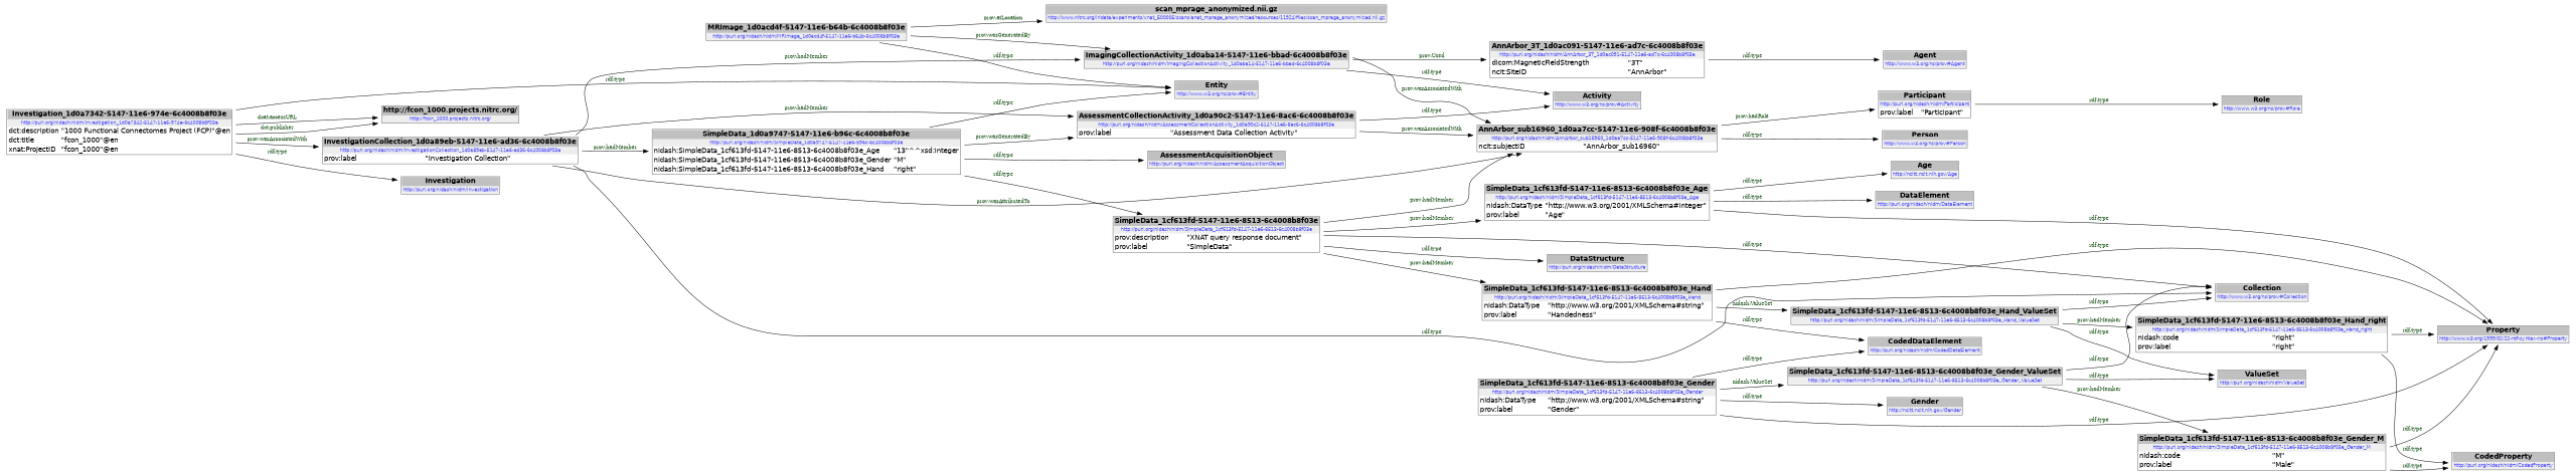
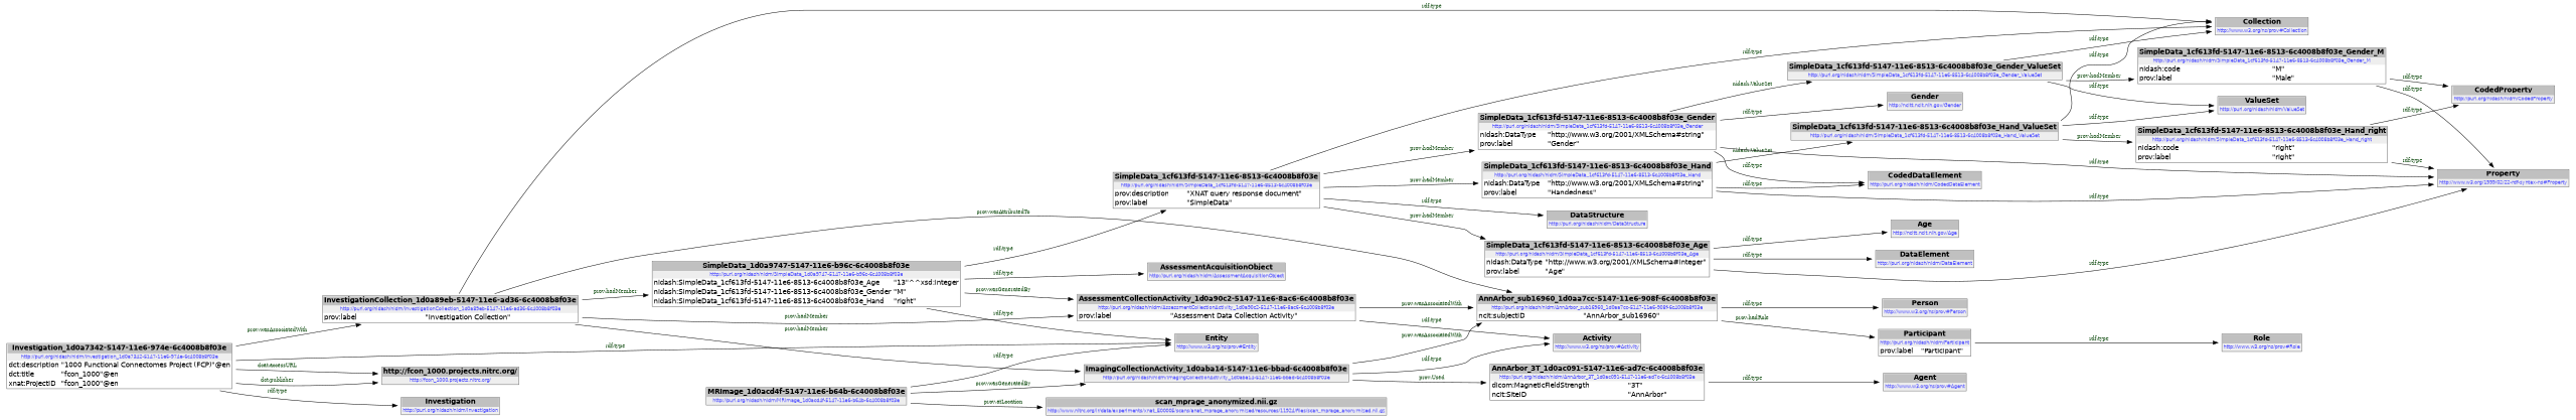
  digraph {
    rankdir=LR
    node [color=black fontname="DejaVu Sans" shape=none]
    edge [color=BLACK]
    n1 [label=< <table color='#666666' cellborder='0' cellspacing='0' border='1'><tr><td colspan='2' bgcolor='grey'><B>SimpleData_1cf613fd-5147-11e6-8513-6c4008b8f03e</B></td></tr><tr><td href='http://purl.org/nidash/nidm/SimpleData_1cf613fd-5147-11e6-8513-6c4008b8f03e' bgcolor='#eeeeee' colspan='2'><font point-size='10' color='#6666ff'>http://purl.org/nidash/nidm/SimpleData_1cf613fd-5147-11e6-8513-6c4008b8f03e</font></td></tr><tr><td align='left'>prov:description</td><td align='left'>&quot;XNAT query response document&quot;</td></tr><tr><td align='left'>prov:label</td><td align='left'>&quot;SimpleData&quot;</td></tr></table> >]
    n2 [label=< <table color='#666666' cellborder='0' cellspacing='0' border='1'><tr><td colspan='2' bgcolor='grey'><B>SimpleData_1cf613fd-5147-11e6-8513-6c4008b8f03e_Age</B></td></tr><tr><td href='http://purl.org/nidash/nidm/SimpleData_1cf613fd-5147-11e6-8513-6c4008b8f03e_Age' bgcolor='#eeeeee' colspan='2'><font point-size='10' color='#6666ff'>http://purl.org/nidash/nidm/SimpleData_1cf613fd-5147-11e6-8513-6c4008b8f03e_Age</font></td></tr><tr><td align='left'>nidash:DataType</td><td align='left'>&quot;http://www.w3.org/2001/XMLSchema#integer&quot;</td></tr><tr><td align='left'>prov:label</td><td align='left'>&quot;Age&quot;</td></tr></table> >]
    n3 [label=< <table color='#666666' cellborder='0' cellspacing='0' border='1'><tr><td colspan='2' bgcolor='grey'><B>Collection</B></td></tr><tr><td href='http://www.w3.org/ns/prov#Collection' bgcolor='#eeeeee' colspan='2'><font point-size='10' color='#6666ff'>http://www.w3.org/ns/prov#Collection</font></td></tr></table> >]
    n4 [label=< <table color='#666666' cellborder='0' cellspacing='0' border='1'><tr><td colspan='2' bgcolor='grey'><B>SimpleData_1cf613fd-5147-11e6-8513-6c4008b8f03e_Hand</B></td></tr><tr><td href='http://purl.org/nidash/nidm/SimpleData_1cf613fd-5147-11e6-8513-6c4008b8f03e_Hand' bgcolor='#eeeeee' colspan='2'><font point-size='10' color='#6666ff'>http://purl.org/nidash/nidm/SimpleData_1cf613fd-5147-11e6-8513-6c4008b8f03e_Hand</font></td></tr><tr><td align='left'>nidash:DataType</td><td align='left'>&quot;http://www.w3.org/2001/XMLSchema#string&quot;</td></tr><tr><td align='left'>prov:label</td><td align='left'>&quot;Handedness&quot;</td></tr></table> >]
    n5 [label=< <table color='#666666' cellborder='0' cellspacing='0' border='1'><tr><td colspan='2' bgcolor='grey'><B>DataStructure</B></td></tr><tr><td href='http://purl.org/nidash/nidm/DataStructure' bgcolor='#eeeeee' colspan='2'><font point-size='10' color='#6666ff'>http://purl.org/nidash/nidm/DataStructure</font></td></tr></table> >]
    n6 [label=< <table color='#666666' cellborder='0' cellspacing='0' border='1'><tr><td colspan='2' bgcolor='grey'><B>SimpleData_1cf613fd-5147-11e6-8513-6c4008b8f03e_Gender</B></td></tr><tr><td href='http://purl.org/nidash/nidm/SimpleData_1cf613fd-5147-11e6-8513-6c4008b8f03e_Gender' bgcolor='#eeeeee' colspan='2'><font point-size='10' color='#6666ff'>http://purl.org/nidash/nidm/SimpleData_1cf613fd-5147-11e6-8513-6c4008b8f03e_Gender</font></td></tr><tr><td align='left'>nidash:DataType</td><td align='left'>&quot;http://www.w3.org/2001/XMLSchema#string&quot;</td></tr><tr><td align='left'>prov:label</td><td align='left'>&quot;Gender&quot;</td></tr></table> >]
    n7 [label=< <table color='#666666' cellborder='0' cellspacing='0' border='1'><tr><td colspan='2' bgcolor='grey'><B>Property</B></td></tr><tr><td href='http://www.w3.org/1999/02/22-rdf-syntax-ns#Property' bgcolor='#eeeeee' colspan='2'><font point-size='10' color='#6666ff'>http://www.w3.org/1999/02/22-rdf-syntax-ns#Property</font></td></tr></table> >]
    n8 [label=< <table color='#666666' cellborder='0' cellspacing='0' border='1'><tr><td colspan='2' bgcolor='grey'><B>Age</B></td></tr><tr><td href='http://ncitt.ncit.nih.gov/Age' bgcolor='#eeeeee' colspan='2'><font point-size='10' color='#6666ff'>http://ncitt.ncit.nih.gov/Age</font></td></tr></table> >]
    n9 [label=< <table color='#666666' cellborder='0' cellspacing='0' border='1'><tr><td colspan='2' bgcolor='grey'><B>DataElement</B></td></tr><tr><td href='http://purl.org/nidash/nidm/DataElement' bgcolor='#eeeeee' colspan='2'><font point-size='10' color='#6666ff'>http://purl.org/nidash/nidm/DataElement</font></td></tr></table> >]
    n10 [label=< <table color='#666666' cellborder='0' cellspacing='0' border='1'><tr><td colspan='2' bgcolor='grey'><B>SimpleData_1cf613fd-5147-11e6-8513-6c4008b8f03e_Hand_ValueSet</B></td></tr><tr><td href='http://purl.org/nidash/nidm/SimpleData_1cf613fd-5147-11e6-8513-6c4008b8f03e_Hand_ValueSet' bgcolor='#eeeeee' colspan='2'><font point-size='10' color='#6666ff'>http://purl.org/nidash/nidm/SimpleData_1cf613fd-5147-11e6-8513-6c4008b8f03e_Hand_ValueSet</font></td></tr></table> >]
    n11 [label=< <table color='#666666' cellborder='0' cellspacing='0' border='1'><tr><td colspan='2' bgcolor='grey'><B>CodedDataElement</B></td></tr><tr><td href='http://purl.org/nidash/nidm/CodedDataElement' bgcolor='#eeeeee' colspan='2'><font point-size='10' color='#6666ff'>http://purl.org/nidash/nidm/CodedDataElement</font></td></tr></table> >]
    n12 [label=< <table color='#666666' cellborder='0' cellspacing='0' border='1'><tr><td colspan='2' bgcolor='grey'><B>SimpleData_1cf613fd-5147-11e6-8513-6c4008b8f03e_Gender_ValueSet</B></td></tr><tr><td href='http://purl.org/nidash/nidm/SimpleData_1cf613fd-5147-11e6-8513-6c4008b8f03e_Gender_ValueSet' bgcolor='#eeeeee' colspan='2'><font point-size='10' color='#6666ff'>http://purl.org/nidash/nidm/SimpleData_1cf613fd-5147-11e6-8513-6c4008b8f03e_Gender_ValueSet</font></td></tr></table> >]
    n13 [label=< <table color='#666666' cellborder='0' cellspacing='0' border='1'><tr><td colspan='2' bgcolor='grey'><B>Gender</B></td></tr><tr><td href='http://ncitt.ncit.nih.gov/Gender' bgcolor='#eeeeee' colspan='2'><font point-size='10' color='#6666ff'>http://ncitt.ncit.nih.gov/Gender</font></td></tr></table> >]
    n14 [label=< <table color='#666666' cellborder='0' cellspacing='0' border='1'><tr><td colspan='2' bgcolor='grey'><B>AssessmentCollectionActivity_1d0a90c2-5147-11e6-8ac6-6c4008b8f03e</B></td></tr><tr><td href='http://purl.org/nidash/nidm/AssessmentCollectionActivity_1d0a90c2-5147-11e6-8ac6-6c4008b8f03e' bgcolor='#eeeeee' colspan='2'><font point-size='10' color='#6666ff'>http://purl.org/nidash/nidm/AssessmentCollectionActivity_1d0a90c2-5147-11e6-8ac6-6c4008b8f03e</font></td></tr><tr><td align='left'>prov:label</td><td align='left'>&quot;Assessment Data Collection Activity&quot;</td></tr></table> >]
    n15 [label=< <table color='#666666' cellborder='0' cellspacing='0' border='1'><tr><td colspan='2' bgcolor='grey'><B>Activity</B></td></tr><tr><td href='http://www.w3.org/ns/prov#Activity' bgcolor='#eeeeee' colspan='2'><font point-size='10' color='#6666ff'>http://www.w3.org/ns/prov#Activity</font></td></tr></table> >]
    n16 [label=< <table color='#666666' cellborder='0' cellspacing='0' border='1'><tr><td colspan='2' bgcolor='grey'><B>AnnArbor_sub16960_1d0aa7cc-5147-11e6-908f-6c4008b8f03e</B></td></tr><tr><td href='http://purl.org/nidash/nidm/AnnArbor_sub16960_1d0aa7cc-5147-11e6-908f-6c4008b8f03e' bgcolor='#eeeeee' colspan='2'><font point-size='10' color='#6666ff'>http://purl.org/nidash/nidm/AnnArbor_sub16960_1d0aa7cc-5147-11e6-908f-6c4008b8f03e</font></td></tr><tr><td align='left'>ncit:subjectID</td><td align='left'>&quot;AnnArbor_sub16960&quot;</td></tr></table> >]
    n17 [label=< <table color='#666666' cellborder='0' cellspacing='0' border='1'><tr><td colspan='2' bgcolor='grey'><B>Participant</B></td></tr><tr><td href='http://purl.org/nidash/nidm/Participant' bgcolor='#eeeeee' colspan='2'><font point-size='10' color='#6666ff'>http://purl.org/nidash/nidm/Participant</font></td></tr><tr><td align='left'>prov:label</td><td align='left'>&quot;Participant&quot;</td></tr></table> >]
    n18 [label=< <table color='#666666' cellborder='0' cellspacing='0' border='1'><tr><td colspan='2' bgcolor='grey'><B>Person</B></td></tr><tr><td href='http://www.w3.org/ns/prov#Person' bgcolor='#eeeeee' colspan='2'><font point-size='10' color='#6666ff'>http://www.w3.org/ns/prov#Person</font></td></tr></table> >]
    n19 [label=< <table color='#666666' cellborder='0' cellspacing='0' border='1'><tr><td colspan='2' bgcolor='grey'><B>ValueSet</B></td></tr><tr><td href='http://purl.org/nidash/nidm/ValueSet' bgcolor='#eeeeee' colspan='2'><font point-size='10' color='#6666ff'>http://purl.org/nidash/nidm/ValueSet</font></td></tr></table> >]
    n20 [label=< <table color='#666666' cellborder='0' cellspacing='0' border='1'><tr><td colspan='2' bgcolor='grey'><B>SimpleData_1cf613fd-5147-11e6-8513-6c4008b8f03e_Gender_M</B></td></tr><tr><td href='http://purl.org/nidash/nidm/SimpleData_1cf613fd-5147-11e6-8513-6c4008b8f03e_Gender_M' bgcolor='#eeeeee' colspan='2'><font point-size='10' color='#6666ff'>http://purl.org/nidash/nidm/SimpleData_1cf613fd-5147-11e6-8513-6c4008b8f03e_Gender_M</font></td></tr><tr><td align='left'>nidash:code</td><td align='left'>&quot;M&quot;</td></tr><tr><td align='left'>prov:label</td><td align='left'>&quot;Male&quot;</td></tr></table> >]
    n21 [label=< <table color='#666666' cellborder='0' cellspacing='0' border='1'><tr><td colspan='2' bgcolor='grey'><B>CodedProperty</B></td></tr><tr><td href='http://purl.org/nidash/nidm/CodedProperty' bgcolor='#eeeeee' colspan='2'><font point-size='10' color='#6666ff'>http://purl.org/nidash/nidm/CodedProperty</font></td></tr></table> >]
    n22 [label=< <table color='#666666' cellborder='0' cellspacing='0' border='1'><tr><td colspan='2' bgcolor='grey'><B>SimpleData_1cf613fd-5147-11e6-8513-6c4008b8f03e_Hand_right</B></td></tr><tr><td href='http://purl.org/nidash/nidm/SimpleData_1cf613fd-5147-11e6-8513-6c4008b8f03e_Hand_right' bgcolor='#eeeeee' colspan='2'><font point-size='10' color='#6666ff'>http://purl.org/nidash/nidm/SimpleData_1cf613fd-5147-11e6-8513-6c4008b8f03e_Hand_right</font></td></tr><tr><td align='left'>nidash:code</td><td align='left'>&quot;right&quot;</td></tr><tr><td align='left'>prov:label</td><td align='left'>&quot;right&quot;</td></tr></table> >]
    n23 [label=< <table color='#666666' cellborder='0' cellspacing='0' border='1'><tr><td colspan='2' bgcolor='grey'><B>SimpleData_1d0a9747-5147-11e6-b96c-6c4008b8f03e</B></td></tr><tr><td href='http://purl.org/nidash/nidm/SimpleData_1d0a9747-5147-11e6-b96c-6c4008b8f03e' bgcolor='#eeeeee' colspan='2'><font point-size='10' color='#6666ff'>http://purl.org/nidash/nidm/SimpleData_1d0a9747-5147-11e6-b96c-6c4008b8f03e</font></td></tr><tr><td align='left'>nidash:SimpleData_1cf613fd-5147-11e6-8513-6c4008b8f03e_Age</td><td align='left'>&quot;13&quot;^^xsd:integer</td></tr><tr><td align='left'>nidash:SimpleData_1cf613fd-5147-11e6-8513-6c4008b8f03e_Gender</td><td align='left'>&quot;M&quot;</td></tr><tr><td align='left'>nidash:SimpleData_1cf613fd-5147-11e6-8513-6c4008b8f03e_Hand</td><td align='left'>&quot;right&quot;</td></tr></table> >]
    n24 [label=< <table color='#666666' cellborder='0' cellspacing='0' border='1'><tr><td colspan='2' bgcolor='grey'><B>AssessmentAcquisitionObject</B></td></tr><tr><td href='http://purl.org/nidash/nidm/AssessmentAcquisitionObject' bgcolor='#eeeeee' colspan='2'><font point-size='10' color='#6666ff'>http://purl.org/nidash/nidm/AssessmentAcquisitionObject</font></td></tr></table> >]
    n25 [label=< <table color='#666666' cellborder='0' cellspacing='0' border='1'><tr><td colspan='2' bgcolor='grey'><B>Entity</B></td></tr><tr><td href='http://www.w3.org/ns/prov#Entity' bgcolor='#eeeeee' colspan='2'><font point-size='10' color='#6666ff'>http://www.w3.org/ns/prov#Entity</font></td></tr></table> >]
    n26 [label=< <table color='#666666' cellborder='0' cellspacing='0' border='1'><tr><td colspan='2' bgcolor='grey'><B>Role</B></td></tr><tr><td href='http://www.w3.org/ns/prov#Role' bgcolor='#eeeeee' colspan='2'><font point-size='10' color='#6666ff'>http://www.w3.org/ns/prov#Role</font></td></tr></table> >]
    n27 [label=< <table color='#666666' cellborder='0' cellspacing='0' border='1'><tr><td colspan='2' bgcolor='grey'><B>MRImage_1d0acd4f-5147-11e6-b64b-6c4008b8f03e</B></td></tr><tr><td href='http://purl.org/nidash/nidm/MRImage_1d0acd4f-5147-11e6-b64b-6c4008b8f03e' bgcolor='#eeeeee' colspan='2'><font point-size='10' color='#6666ff'>http://purl.org/nidash/nidm/MRImage_1d0acd4f-5147-11e6-b64b-6c4008b8f03e</font></td></tr></table> >]
    n28 [label=< <table color='#666666' cellborder='0' cellspacing='0' border='1'><tr><td colspan='2' bgcolor='grey'><B>scan_mprage_anonymized.nii.gz</B></td></tr><tr><td href='http://www.nitrc.org/ir/data/experiments/xnat_E00005/scans/anat_mprage_anonymized/resources/11924/files/scan_mprage_anonymized.nii.gz' bgcolor='#eeeeee' colspan='2'><font point-size='10' color='#6666ff'>http://www.nitrc.org/ir/data/experiments/xnat_E00005/scans/anat_mprage_anonymized/resources/11924/files/scan_mprage_anonymized.nii.gz</font></td></tr></table> >]
    n29 [label=< <table color='#666666' cellborder='0' cellspacing='0' border='1'><tr><td colspan='2' bgcolor='grey'><B>ImagingCollectionActivity_1d0aba14-5147-11e6-bbad-6c4008b8f03e</B></td></tr><tr><td href='http://purl.org/nidash/nidm/ImagingCollectionActivity_1d0aba14-5147-11e6-bbad-6c4008b8f03e' bgcolor='#eeeeee' colspan='2'><font point-size='10' color='#6666ff'>http://purl.org/nidash/nidm/ImagingCollectionActivity_1d0aba14-5147-11e6-bbad-6c4008b8f03e</font></td></tr></table> >]
    n30 [label=< <table color='#666666' cellborder='0' cellspacing='0' border='1'><tr><td colspan='2' bgcolor='grey'><B>AnnArbor_3T_1d0ac091-5147-11e6-ad7c-6c4008b8f03e</B></td></tr><tr><td href='http://purl.org/nidash/nidm/AnnArbor_3T_1d0ac091-5147-11e6-ad7c-6c4008b8f03e' bgcolor='#eeeeee' colspan='2'><font point-size='10' color='#6666ff'>http://purl.org/nidash/nidm/AnnArbor_3T_1d0ac091-5147-11e6-ad7c-6c4008b8f03e</font></td></tr><tr><td align='left'>dicom:MagneticFieldStrength</td><td align='left'>&quot;3T&quot;</td></tr><tr><td align='left'>ncit:SiteID</td><td align='left'>&quot;AnnArbor&quot;</td></tr></table> >]
    n31 [label=< <table color='#666666' cellborder='0' cellspacing='0' border='1'><tr><td colspan='2' bgcolor='grey'><B>Investigation_1d0a7342-5147-11e6-974e-6c4008b8f03e</B></td></tr><tr><td href='http://purl.org/nidash/nidm/Investigation_1d0a7342-5147-11e6-974e-6c4008b8f03e' bgcolor='#eeeeee' colspan='2'><font point-size='10' color='#6666ff'>http://purl.org/nidash/nidm/Investigation_1d0a7342-5147-11e6-974e-6c4008b8f03e</font></td></tr><tr><td align='left'>dct:description</td><td align='left'>&quot;1000 Functional Connectomes Project (FCP)&quot;@en</td></tr><tr><td align='left'>dct:title</td><td align='left'>&quot;fcon_1000&quot;@en</td></tr><tr><td align='left'>xnat:ProjectID</td><td align='left'>&quot;fcon_1000&quot;@en</td></tr></table> >]
    n32 [label=< <table color='#666666' cellborder='0' cellspacing='0' border='1'><tr><td colspan='2' bgcolor='grey'><B>http://fcon_1000.projects.nitrc.org/</B></td></tr><tr><td href='http://fcon_1000.projects.nitrc.org/' bgcolor='#eeeeee' colspan='2'><font point-size='10' color='#6666ff'>http://fcon_1000.projects.nitrc.org/</font></td></tr></table> >]
    n33 [label=< <table color='#666666' cellborder='0' cellspacing='0' border='1'><tr><td colspan='2' bgcolor='grey'><B>InvestigationCollection_1d0a89eb-5147-11e6-ad36-6c4008b8f03e</B></td></tr><tr><td href='http://purl.org/nidash/nidm/InvestigationCollection_1d0a89eb-5147-11e6-ad36-6c4008b8f03e' bgcolor='#eeeeee' colspan='2'><font point-size='10' color='#6666ff'>http://purl.org/nidash/nidm/InvestigationCollection_1d0a89eb-5147-11e6-ad36-6c4008b8f03e</font></td></tr><tr><td align='left'>prov:label</td><td align='left'>&quot;Investigation Collection&quot;</td></tr></table> >]
    n34 [label=< <table color='#666666' cellborder='0' cellspacing='0' border='1'><tr><td colspan='2' bgcolor='grey'><B>Investigation</B></td></tr><tr><td href='http://purl.org/nidash/nidm/Investigation' bgcolor='#eeeeee' colspan='2'><font point-size='10' color='#6666ff'>http://purl.org/nidash/nidm/Investigation</font></td></tr></table> >]
    n35 [label=< <table color='#666666' cellborder='0' cellspacing='0' border='1'><tr><td colspan='2' bgcolor='grey'><B>Agent</B></td></tr><tr><td href='http://www.w3.org/ns/prov#Agent' bgcolor='#eeeeee' colspan='2'><font point-size='10' color='#6666ff'>http://www.w3.org/ns/prov#Agent</font></td></tr></table> >]
    n1 -> n2 [label=< <font point-size='10' color='#336633'>prov:hadMember</font> >]
    n1 -> n3 [label=< <font point-size='10' color='#336633'>rdf:type</font> >]
    n1 -> n4 [label=< <font point-size='10' color='#336633'>prov:hadMember</font> >]
    n1 -> n5 [label=< <font point-size='10' color='#336633'>rdf:type</font> >]
-   n1 -> n16 [label=< <font point-size='10' color='#336633'>prov:hadMember</font> >]
+   n1 -> n6 [label=< <font point-size='10' color='#336633'>prov:hadMember</font> >]
    n2 -> n7 [label=< <font point-size='10' color='#336633'>rdf:type</font> >]
    n2 -> n8 [label=< <font point-size='10' color='#336633'>rdf:type</font> >]
    n2 -> n9 [label=< <font point-size='10' color='#336633'>rdf:type</font> >]
    n4 -> n7 [label=< <font point-size='10' color='#336633'>rdf:type</font> >]
    n4 -> n10 [label=< <font point-size='10' color='#336633'>nidash:ValueSet</font> >]
    n4 -> n11 [label=< <font point-size='10' color='#336633'>rdf:type</font> >]
    n6 -> n7 [label=< <font point-size='10' color='#336633'>rdf:type</font> >]
    n6 -> n11 [label=< <font point-size='10' color='#336633'>rdf:type</font> >]
    n6 -> n12 [label=< <font point-size='10' color='#336633'>nidash:ValueSet</font> >]
    n6 -> n13 [label=< <font point-size='10' color='#336633'>rdf:type</font> >]
    n10 -> n3 [label=< <font point-size='10' color='#336633'>rdf:type</font> >]
    n10 -> n19 [label=< <font point-size='10' color='#336633'>rdf:type</font> >]
    n10 -> n22 [label=< <font point-size='10' color='#336633'>prov:hadMember</font> >]
    n12 -> n3 [label=< <font point-size='10' color='#336633'>rdf:type</font> >]
    n12 -> n19 [label=< <font point-size='10' color='#336633'>rdf:type</font> >]
    n12 -> n20 [label=< <font point-size='10' color='#336633'>prov:hadMember</font> >]
    n14 -> n15 [label=< <font point-size='10' color='#336633'>rdf:type</font> >]
    n14 -> n16 [label=< <font point-size='10' color='#336633'>prov:wasAssociatedWith</font> >]
    n16 -> n17 [label=< <font point-size='10' color='#336633'>prov:hadRole</font> >]
    n16 -> n18 [label=< <font point-size='10' color='#336633'>rdf:type</font> >]
    n17 -> n26 [label=< <font point-size='10' color='#336633'>rdf:type</font> >]
    n20 -> n7 [label=< <font point-size='10' color='#336633'>rdf:type</font> >]
    n20 -> n21 [label=< <font point-size='10' color='#336633'>rdf:type</font> >]
    n22 -> n7 [label=< <font point-size='10' color='#336633'>rdf:type</font> >]
    n22 -> n21 [label=< <font point-size='10' color='#336633'>rdf:type</font> >]
    n23 -> n1 [label=< <font point-size='10' color='#336633'>rdf:type</font> >]
    n23 -> n14 [label=< <font point-size='10' color='#336633'>prov:wasGeneratedBy</font> >]
    n23 -> n24 [label=< <font point-size='10' color='#336633'>rdf:type</font> >]
    n23 -> n25 [label=< <font point-size='10' color='#336633'>rdf:type</font> >]
    n27 -> n25 [label=< <font point-size='10' color='#336633'>rdf:type</font> >]
    n27 -> n28 [label=< <font point-size='10' color='#336633'>prov:atLocation</font> >]
    n27 -> n29 [label=< <font point-size='10' color='#336633'>prov:wasGeneratedBy</font> >]
    n29 -> n15 [label=< <font point-size='10' color='#336633'>rdf:type</font> >]
    n29 -> n16 [label=< <font point-size='10' color='#336633'>prov:wasAssociatedWith</font> >]
    n29 -> n30 [label=< <font point-size='10' color='#336633'>prov:Used</font> >]
    n30 -> n35 [label=< <font point-size='10' color='#336633'>rdf:type</font> >]
    n31 -> n25 [label=< <font point-size='10' color='#336633'>rdf:type</font> >]
    n31 -> n32 [label=< <font point-size='10' color='#336633'>dct:publisher</font> >]
    n31 -> n32 [label=< <font point-size='10' color='#336633'>dcat:accessURL</font> >]
    n31 -> n33 [label=< <font point-size='10' color='#336633'>prov:wasAssociatedWith</font> >]
    n31 -> n34 [label=< <font point-size='10' color='#336633'>rdf:type</font> >]
    n33 -> n3 [label=< <font point-size='10' color='#336633'>rdf:type</font> >]
    n33 -> n14 [label=< <font point-size='10' color='#336633'>prov:hadMember</font> >]
    n33 -> n16 [label=< <font point-size='10' color='#336633'>prov:wasAttributedTo</font> >]
    n33 -> n23 [label=< <font point-size='10' color='#336633'>prov:hadMember</font> >]
    n33 -> n29 [label=< <font point-size='10' color='#336633'>prov:hadMember</font> >]
  }
